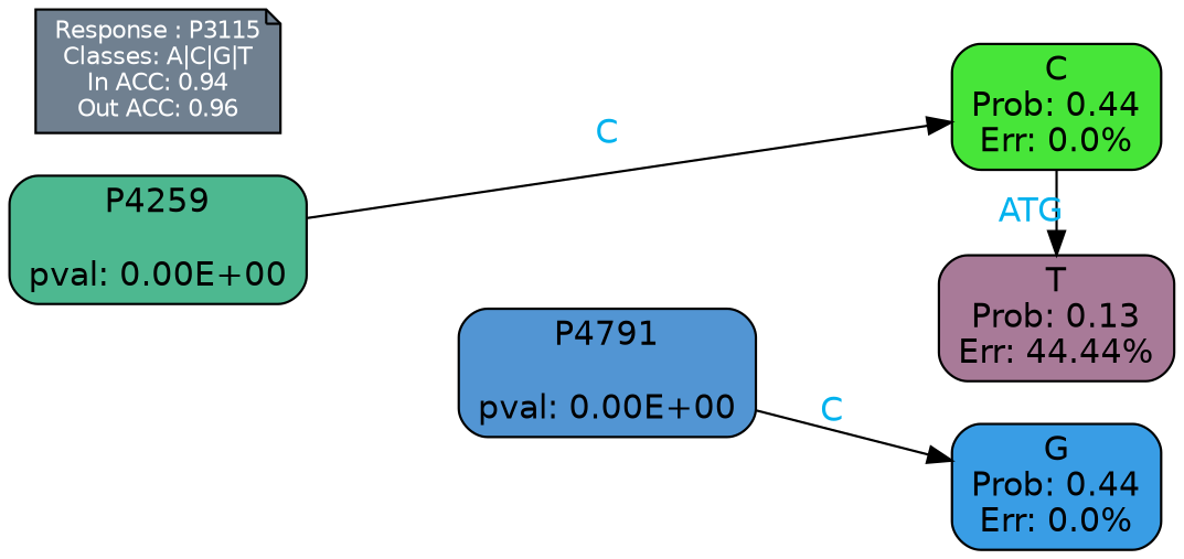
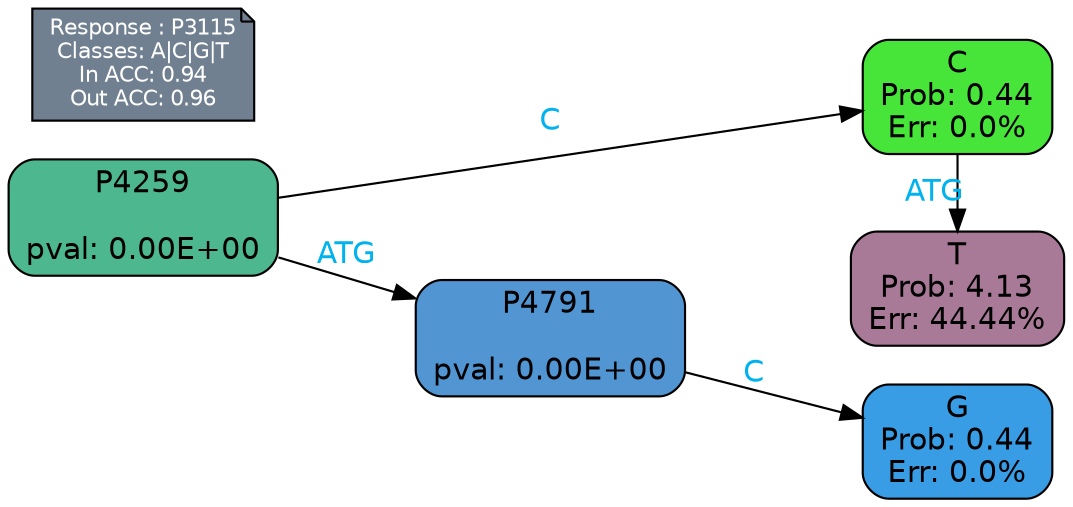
  digraph {
    rankdir=LR
    ranksep=equally
    splines=polylines
    node [color=black fontname=helvetica shape=box style="filled, rounded"]
    edge [fontcolor=deepskyblue2 fontname=helvetica]
-   n1 [fillcolor="#a87a98" label="T\nProb: 0.13\nErr: 44.44%"]
+   n1 [fillcolor="#a87a98" label="T\nProb: 4.13\nErr: 44.44%"]
    n2 [fillcolor="#399de5" label="G\nProb: 0.44\nErr: 0.0%"]
    n3 [fillcolor="#47e539" label="C\nProb: 0.44\nErr: 0.0%"]
    n4 [align=left fillcolor=slategray fontcolor=white fontsize=10 label="Response : P3115\nClasses: A|C|G|T\nIn ACC: 0.94\nOut ACC: 0.96\n" shape=note style=filled]
    n5 [fillcolor="#4db890" label="P4259\n\npval: 0.00E+00"]
    n6 [fillcolor="#5295d3" label="P4791\n\npval: 0.00E+00"]
    subgraph sub_1 {
      rank=same
      n1
      n2
      n3
    }
    subgraph sub_2 {
      rank=same
      n4
      n5
    }
    n3 -> n1 [label=ATG]
    n5 -> n3 [label=C]
+   n5 -> n6 [label=ATG]
    n6 -> n2 [label=C]
  }
